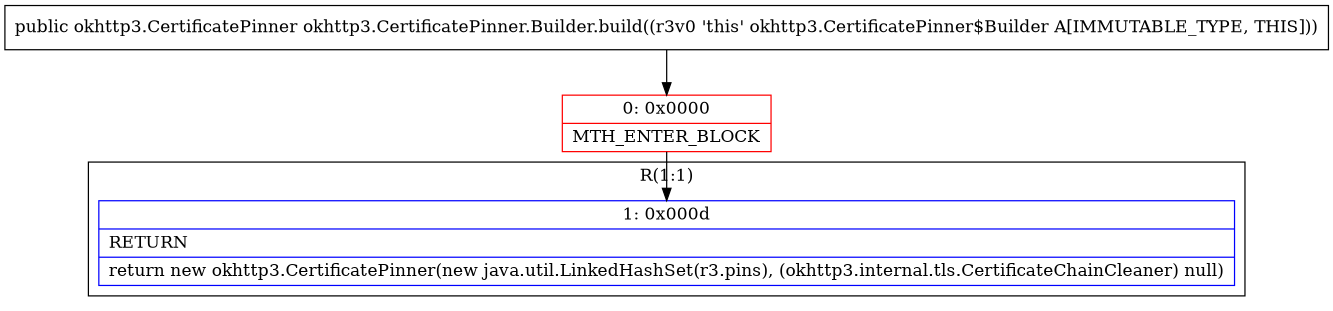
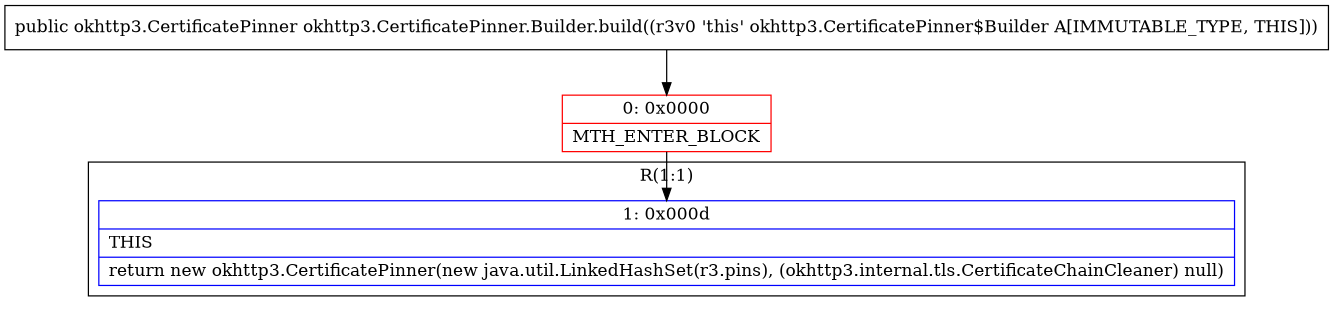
  digraph {
    node [shape=record]
-   n1 [color=blue label="{1\:\ 0x000d|RETURN\l|return new okhttp3.CertificatePinner(new java.util.LinkedHashSet(r3.pins), (okhttp3.internal.tls.CertificateChainCleaner) null)\l}"]
+   n1 [color=blue label="{1\:\ 0x000d|THIS\l|return new okhttp3.CertificatePinner(new java.util.LinkedHashSet(r3.pins), (okhttp3.internal.tls.CertificateChainCleaner) null)\l}"]
    n2 [color=red label="{0\:\ 0x0000|MTH_ENTER_BLOCK\l}"]
    n3 [label="{public okhttp3.CertificatePinner okhttp3.CertificatePinner.Builder.build((r3v0 'this' okhttp3.CertificatePinner$Builder A[IMMUTABLE_TYPE, THIS])) }"]
    subgraph cluster_1 {
      label="R(1:1)"
      n1
    }
    n2 -> n1
    n3 -> n2
  }
